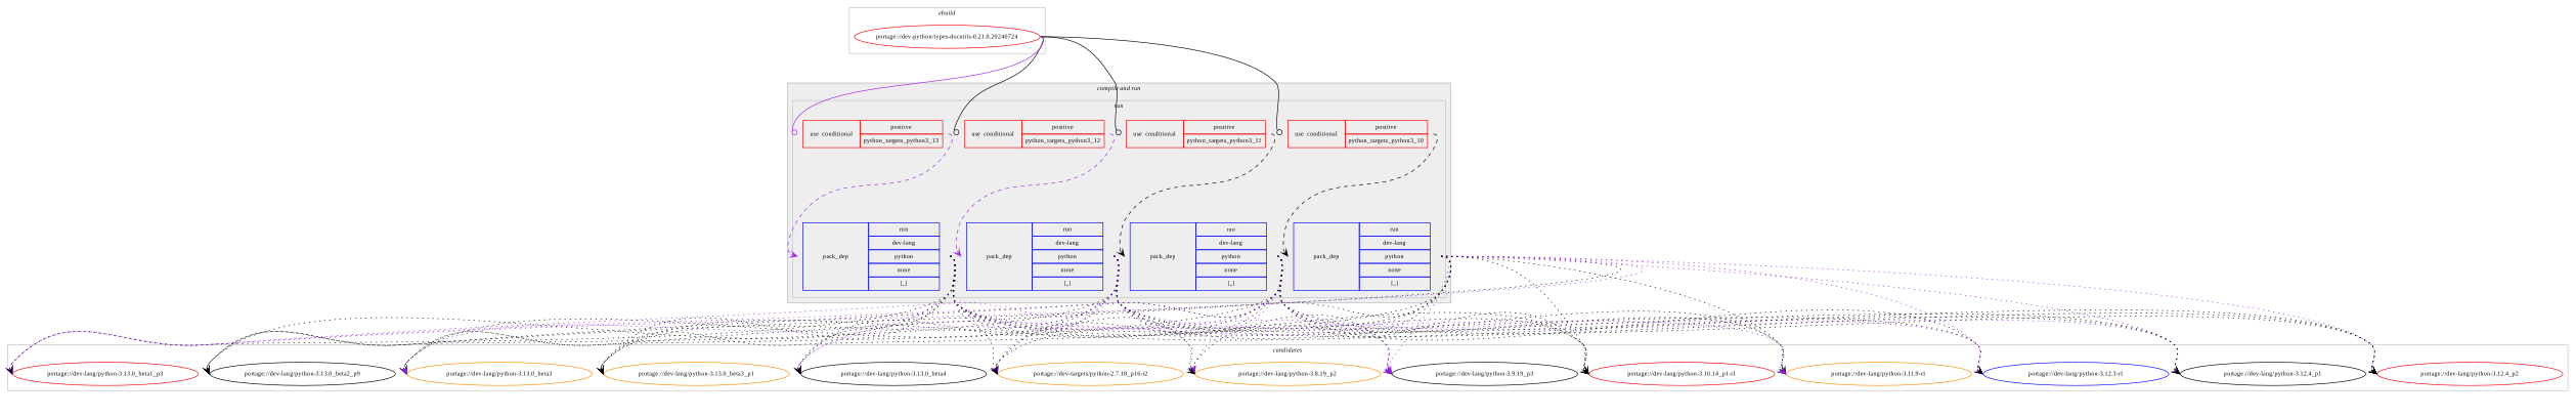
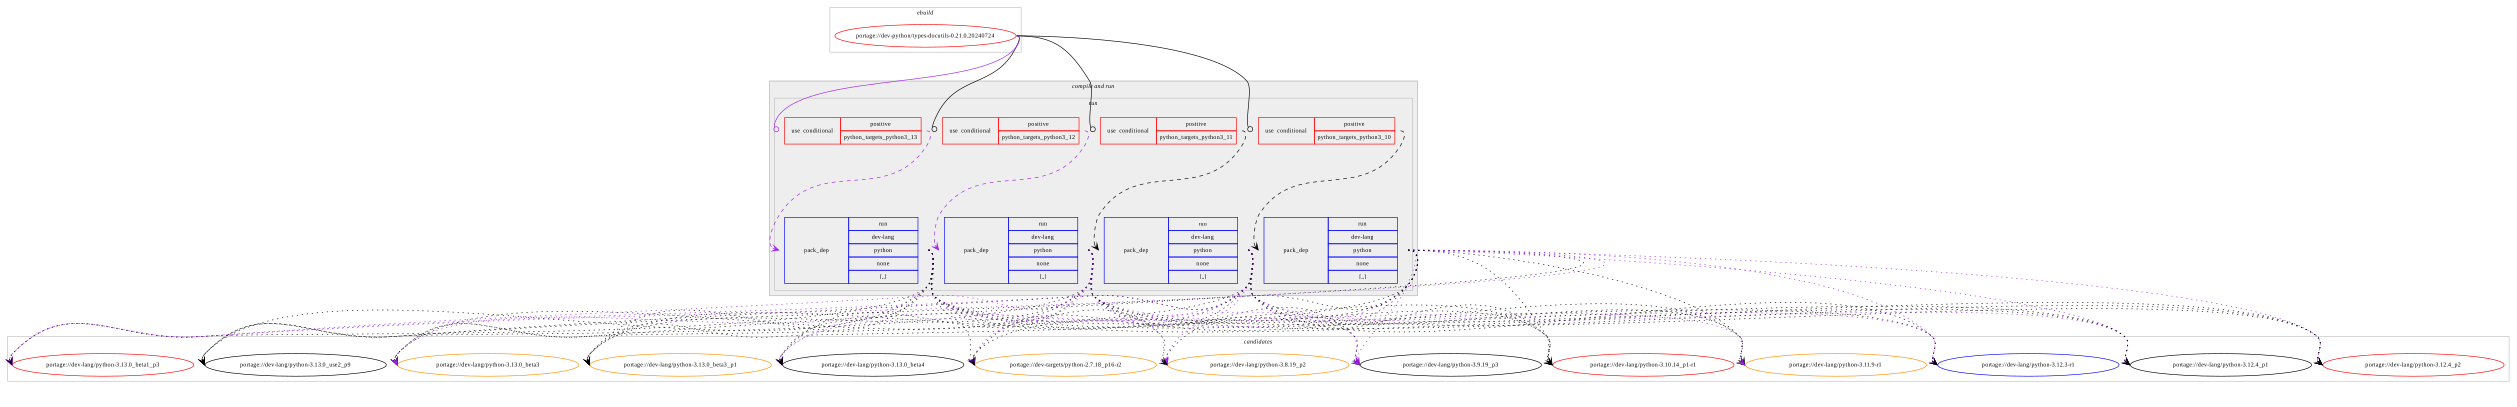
  digraph {
    compound=true
    concentrate=true
    fontname="Liberation Serif"
    fontsize=10
    newrank=true
    rankdir=TB
    ranksep=1.5
    node [color=red fontname="Liberation Serif" fontsize=10]
    edge [arrowhead=vee color=black fontname="Liberation Serif" headport=w style=dotted tailport=e weight=100]
    n1 [label="portage://dev-python/types-docutils-0.21.0.20240724" width=4]
    n2 [color=blue label=<<TABLE BORDER="0" CELLBORDER="1" CELLSPACING="0" CELLPADDING="4" WIDTH="220"><TR><TD ROWSPAN="6" CELLPADDING="30">pack_dep</TD></TR><TR><TD WIDTH="110">run</TD></TR><TR><TD>dev-lang</TD></TR><TR><TD>python</TD></TR><TR><TD>none</TD></TR><TR><TD>[,,]</TD></TR></TABLE>> shape=none]
    n3 [label=<<TABLE BORDER="0" CELLBORDER="1" CELLSPACING="0" CELLPADDING="4"><TR><TD ROWSPAN="3" CELLPADDING="10">use_conditional</TD></TR><TR><TD>positive</TD></TR><TR><TD>python_targets_python3_10</TD></TR></TABLE>> shape=none]
    n4 [color=blue label=<<TABLE BORDER="0" CELLBORDER="1" CELLSPACING="0" CELLPADDING="4" WIDTH="220"><TR><TD ROWSPAN="6" CELLPADDING="30">pack_dep</TD></TR><TR><TD WIDTH="110">run</TD></TR><TR><TD>dev-lang</TD></TR><TR><TD>python</TD></TR><TR><TD>none</TD></TR><TR><TD>[,,]</TD></TR></TABLE>> shape=none]
    n5 [label=<<TABLE BORDER="0" CELLBORDER="1" CELLSPACING="0" CELLPADDING="4"><TR><TD ROWSPAN="3" CELLPADDING="10">use_conditional</TD></TR><TR><TD>positive</TD></TR><TR><TD>python_targets_python3_11</TD></TR></TABLE>> shape=none]
    n6 [color=blue label=<<TABLE BORDER="0" CELLBORDER="1" CELLSPACING="0" CELLPADDING="4" WIDTH="220"><TR><TD ROWSPAN="6" CELLPADDING="30">pack_dep</TD></TR><TR><TD WIDTH="110">run</TD></TR><TR><TD>dev-lang</TD></TR><TR><TD>python</TD></TR><TR><TD>none</TD></TR><TR><TD>[,,]</TD></TR></TABLE>> shape=none]
    n7 [label=<<TABLE BORDER="0" CELLBORDER="1" CELLSPACING="0" CELLPADDING="4"><TR><TD ROWSPAN="3" CELLPADDING="10">use_conditional</TD></TR><TR><TD>positive</TD></TR><TR><TD>python_targets_python3_12</TD></TR></TABLE>> shape=none]
    n8 [color=blue label=<<TABLE BORDER="0" CELLBORDER="1" CELLSPACING="0" CELLPADDING="4" WIDTH="220"><TR><TD ROWSPAN="6" CELLPADDING="30">pack_dep</TD></TR><TR><TD WIDTH="110">run</TD></TR><TR><TD>dev-lang</TD></TR><TR><TD>python</TD></TR><TR><TD>none</TD></TR><TR><TD>[,,]</TD></TR></TABLE>> shape=none]
    n9 [label=<<TABLE BORDER="0" CELLBORDER="1" CELLSPACING="0" CELLPADDING="4"><TR><TD ROWSPAN="3" CELLPADDING="10">use_conditional</TD></TR><TR><TD>positive</TD></TR><TR><TD>python_targets_python3_13</TD></TR></TABLE>> shape=none]
    n10 [color=black label="portage://dev-lang/python-3.13.0_beta4" width=4]
    n11 [color=darkorange label="portage://dev-lang/python-3.13.0_beta3_p1" width=4]
    n12 [color=darkorange label="portage://dev-lang/python-3.13.0_beta3" width=4]
-   n13 [color=black label="portage://dev-lang/python-3.13.0_beta2_p9" width=4]
+   n13 [color=black label="portage://dev-lang/python-3.13.0_use2_p9" width=4]
    n14 [label="portage://dev-lang/python-3.13.0_beta1_p3" width=4]
    n15 [label="portage://dev-lang/python-3.12.4_p2" width=4]
    n16 [color=black label="portage://dev-lang/python-3.12.4_p1" width=4]
    n17 [color=blue label="portage://dev-lang/python-3.12.3-r1" width=4]
    n18 [color=darkorange label="portage://dev-lang/python-3.11.9-r1" width=4]
    n19 [label="portage://dev-lang/python-3.10.14_p1-r1" width=4]
    n20 [color=black label="portage://dev-lang/python-3.9.19_p3" width=4]
    n21 [color=darkorange label="portage://dev-lang/python-3.8.19_p2" width=4]
    n22 [color=darkorange label="portage://dev-targets/python-2.7.18_p16-r2" width=4]
    subgraph cluster_1 {
      color=gray
      label=<<i>ebuild</i>>
      n1
    }
    subgraph cluster_2 {
      color=gray
      label=<<i>dependencies</i>>
      subgraph cluster_3 {
        color=gray
        fillcolor="#eeeeee"
        label=<<i>compile</i>>
        style=filled
      }
      subgraph cluster_4 {
        color=gray
        fillcolor="#eeeeee"
        label=<<i>compile and run</i>>
        style=filled
      }
      subgraph cluster_5 {
        color=gray
        fillcolor="#eeeeee"
        label=<<i>run</i>>
        style=filled
        subgraph sub_6 {
          color=gray
          fillcolor="#eeeeee"
          label=<<i>run</i>>
          style=filled
          n3
          subgraph sub_7 {
            color=gray
            fillcolor="#eeeeee"
            label=<<i>run</i>>
            style=filled
            n2
          }
        }
        subgraph sub_8 {
          color=gray
          fillcolor="#eeeeee"
          label=<<i>run</i>>
          style=filled
          n5
          subgraph sub_9 {
            color=gray
            fillcolor="#eeeeee"
            label=<<i>run</i>>
            style=filled
            n4
          }
        }
        subgraph sub_10 {
          color=gray
          fillcolor="#eeeeee"
          label=<<i>run</i>>
          style=filled
          n7
          subgraph sub_11 {
            color=gray
            fillcolor="#eeeeee"
            label=<<i>run</i>>
            style=filled
            n6
          }
        }
        subgraph sub_12 {
          color=gray
          fillcolor="#eeeeee"
          label=<<i>run</i>>
          style=filled
          n9
          subgraph sub_13 {
            color=gray
            fillcolor="#eeeeee"
            label=<<i>run</i>>
            style=filled
            n8
          }
        }
      }
    }
    subgraph cluster_14 {
      color=gray
      label=<<i>candidates</i>>
      rank=same
      subgraph sub_15 {
        color=black
        label=<<i>candidates</i>>
        nodesep=1
        rank=same
        n10
        n11
        n12
        n13
        n14
        n15
        n16
        n17
        n18
        n19
        n20
        n21
        n22
      }
      subgraph sub_16 {
        color=black
        label=<<i>candidates</i>>
        nodesep=1
        rank=same
        n10
        n11
        n12
        n13
        n14
        n15
        n16
        n17
        n18
        n19
        n20
        n21
        n22
      }
      subgraph sub_17 {
        color=black
        label=<<i>candidates</i>>
        nodesep=1
        rank=same
        n10
        n11
        n12
        n13
        n14
        n15
        n16
        n17
        n18
        n19
        n20
        n21
        n22
      }
      subgraph sub_18 {
        color=black
        label=<<i>candidates</i>>
        nodesep=1
        rank=same
        n10
        n11
        n12
        n13
        n14
        n15
        n16
        n17
        n18
        n19
        n20
        n21
        n22
      }
    }
    n1 -> n3 [arrowhead=odot style=solid weight=20]
    n1 -> n5 [arrowhead=odot style=solid weight=20]
    n1 -> n7 [arrowhead=odot style=solid weight=20]
    n1 -> n9 [arrowhead=odot color=purple style=solid weight=20]
    n2 -> n10 [color=purple]
    n2 -> n11
    n2 -> n12
    n2 -> n13
    n2 -> n14 [color=purple]
    n2 -> n15 [color=purple]
    n2 -> n16 [color=purple]
    n2 -> n17 [color=purple]
    n2 -> n18
    n2 -> n19
    n2 -> n20 [color=purple]
    n2 -> n21
    n2 -> n22
    n3 -> n2 [style=dashed weight=20]
    n4 -> n10 [color=purple]
    n4 -> n11
    n4 -> n12
    n4 -> n13
    n4 -> n14 [color=purple]
    n4 -> n15
    n4 -> n16 [color=purple]
    n4 -> n17
    n4 -> n18
    n4 -> n19
    n4 -> n20 [color=purple]
    n4 -> n21 [color=purple]
    n4 -> n22
    n5 -> n4 [style=dashed weight=20]
    n6 -> n10
    n6 -> n11
    n6 -> n12
    n6 -> n13
    n6 -> n14 [color=purple]
    n6 -> n15
    n6 -> n16
    n6 -> n17 [color=purple]
    n6 -> n18
    n6 -> n19
    n6 -> n20
    n6 -> n21 [color=purple]
    n6 -> n22 [color=purple]
    n7 -> n6 [color=purple style=dashed weight=20]
    n8 -> n10
    n8 -> n11
    n8 -> n12 [color=purple]
    n8 -> n13
    n8 -> n14
    n8 -> n15
    n8 -> n16
    n8 -> n17
    n8 -> n18 [color=purple]
    n8 -> n19
    n8 -> n20 [color=purple]
    n8 -> n21
    n8 -> n22
    n9 -> n8 [color=purple style=dashed weight=20]
  }
